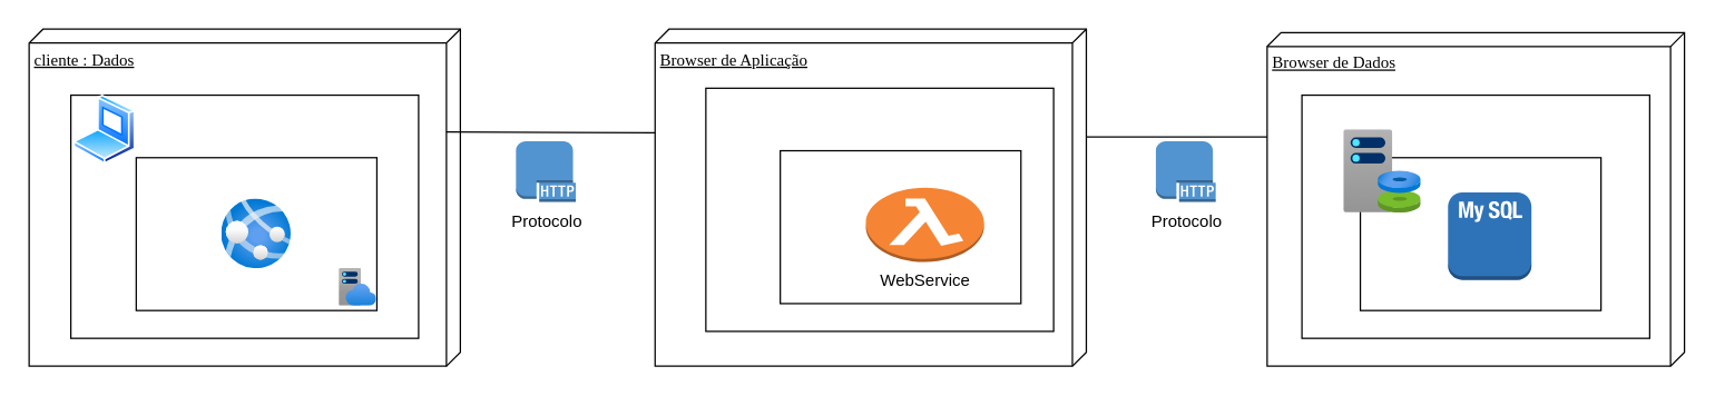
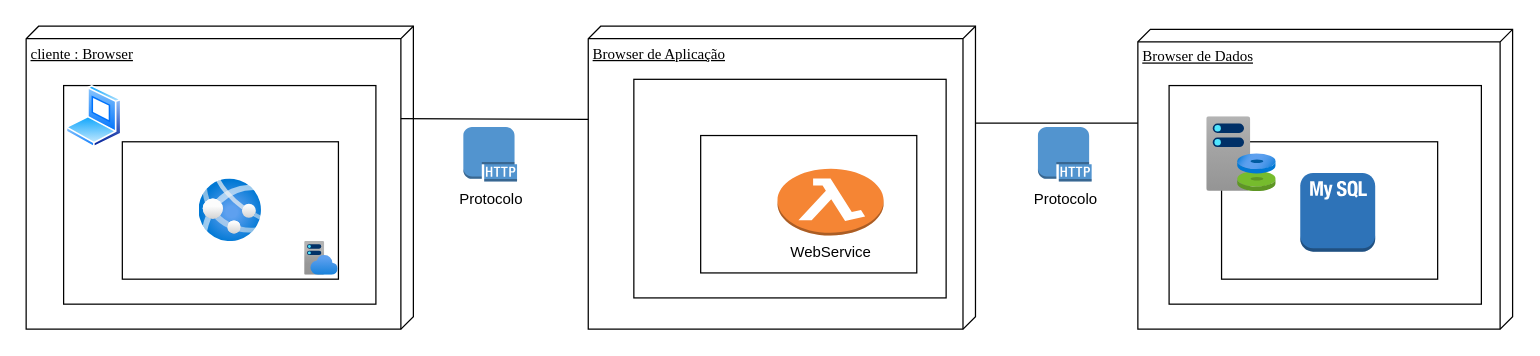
  <mxCell id="0" />
  <mxCell id="1" parent="0" />
- <mxCell id="2" value="cliente : Dados" style="verticalAlign=top;align=left;spacingTop=8;spacingLeft=2;spacingRight=12;shape=cube;size=10;direction=south;fontStyle=4;html=1;rounded=0;shadow=0;comic=0;labelBackgroundColor=none;strokeWidth=1;fontFamily=Verdana;fontSize=12" parent="1" vertex="1"><mxGeometry x="20" y="20.5" width="310" height="242.5" as="geometry" /></mxCell>
+ <mxCell id="2" value="cliente : Browser" style="verticalAlign=top;align=left;spacingTop=8;spacingLeft=2;spacingRight=12;shape=cube;size=10;direction=south;fontStyle=4;html=1;rounded=0;shadow=0;comic=0;labelBackgroundColor=none;strokeWidth=1;fontFamily=Verdana;fontSize=12" parent="1" vertex="1"><mxGeometry x="20" y="20.5" width="310" height="242.5" as="geometry" /></mxCell>
  <mxCell id="3" value="" style="rounded=0;whiteSpace=wrap;html=1;" parent="1" vertex="1"><mxGeometry x="50" y="68" width="250" height="175" as="geometry" /></mxCell>
  <mxCell id="4" value="Browser de Aplicação" style="verticalAlign=top;align=left;spacingTop=8;spacingLeft=2;spacingRight=12;shape=cube;size=10;direction=south;fontStyle=4;html=1;rounded=0;shadow=0;comic=0;labelBackgroundColor=none;strokeWidth=1;fontFamily=Verdana;fontSize=12" parent="1" vertex="1"><mxGeometry x="470" y="20.5" width="310" height="242.5" as="geometry" /></mxCell>
  <mxCell id="5" value="Browser de Dados" style="verticalAlign=top;align=left;spacingTop=8;spacingLeft=2;spacingRight=12;shape=cube;size=10;direction=south;fontStyle=4;html=1;rounded=0;shadow=0;comic=0;labelBackgroundColor=none;strokeWidth=1;fontFamily=Verdana;fontSize=12" parent="1" vertex="1"><mxGeometry x="910" y="23" width="300" height="240" as="geometry" /></mxCell>
  <mxCell id="6" value="" style="rounded=0;whiteSpace=wrap;html=1;" parent="1" vertex="1"><mxGeometry x="97" y="113" width="173" height="110" as="geometry" /></mxCell>
  <mxCell id="7" value="" style="image;aspect=fixed;html=1;points=[];align=center;fontSize=12;image=img/lib/azure2/app_services/App_Service_Plans.svg;" parent="1" vertex="1"><mxGeometry x="243" y="193" width="27" height="27" as="geometry" /></mxCell>
  <mxCell id="8" value="" style="image;aspect=fixed;html=1;points=[];align=center;fontSize=12;image=img/lib/azure2/app_services/App_Services.svg;" parent="1" vertex="1"><mxGeometry x="158.5" y="143" width="50" height="50" as="geometry" /></mxCell>
  <mxCell id="9" value="" style="rounded=0;whiteSpace=wrap;html=1;" parent="1" vertex="1"><mxGeometry x="506.5" y="63" width="250" height="175" as="geometry" /></mxCell>
  <mxCell id="10" value="" style="rounded=0;whiteSpace=wrap;html=1;" parent="1" vertex="1"><mxGeometry x="560" y="108" width="173" height="110" as="geometry" /></mxCell>
  <mxCell id="11" value="" style="rounded=0;whiteSpace=wrap;html=1;" parent="1" vertex="1"><mxGeometry x="935" y="68" width="250" height="175" as="geometry" /></mxCell>
  <mxCell id="12" value="" style="rounded=0;whiteSpace=wrap;html=1;" parent="1" vertex="1"><mxGeometry x="977" y="113" width="173" height="110" as="geometry" /></mxCell>
  <mxCell id="13" value="" style="image;aspect=fixed;html=1;points=[];align=center;fontSize=12;image=img/lib/azure2/azure_stack/Capacity.svg;" parent="1" vertex="1"><mxGeometry x="965.25" y="93" width="55.59" height="60" as="geometry" /></mxCell>
  <mxCell id="14" value="" style="endArrow=none;html=1;rounded=0;" parent="1" edge="1"><mxGeometry width="50" height="50" relative="1" as="geometry"><mxPoint x="320" y="94.5" as="sourcePoint" /><mxPoint x="470" y="95" as="targetPoint" /></mxGeometry></mxCell>
  <mxCell id="15" value="" style="endArrow=none;html=1;rounded=0;" parent="1" edge="1"><mxGeometry width="50" height="50" relative="1" as="geometry"><mxPoint x="780" y="98" as="sourcePoint" /><mxPoint x="910" y="98" as="targetPoint" /></mxGeometry></mxCell>
  <mxCell id="16" value="WebService&lt;div&gt;&lt;br&gt;&lt;/div&gt;" style="outlineConnect=0;dashed=0;verticalLabelPosition=bottom;verticalAlign=top;align=center;html=1;shape=mxgraph.aws3.lambda_function;fillColor=#F58534;gradientColor=none;" vertex="1" parent="1"><mxGeometry x="621.5" y="134.5" width="85" height="53.5" as="geometry" /></mxCell>
  <mxCell id="17" value="Protocolo" style="outlineConnect=0;dashed=0;verticalLabelPosition=bottom;verticalAlign=top;align=center;html=1;shape=mxgraph.aws3.http_protocol;fillColor=#5294CF;gradientColor=none;" vertex="1" parent="1"><mxGeometry x="370" y="101.25" width="43" height="43.5" as="geometry" /></mxCell>
  <mxCell id="18" value="Protocolo" style="outlineConnect=0;dashed=0;verticalLabelPosition=bottom;verticalAlign=top;align=center;html=1;shape=mxgraph.aws3.http_protocol;fillColor=#5294CF;gradientColor=none;" vertex="1" parent="1"><mxGeometry x="830" y="101.25" width="43" height="43.5" as="geometry" /></mxCell>
  <mxCell id="19" value="" style="outlineConnect=0;dashed=0;verticalLabelPosition=bottom;verticalAlign=top;align=center;html=1;shape=mxgraph.aws3.mysql_db_instance_2;fillColor=#2E73B8;gradientColor=none;" vertex="1" parent="1"><mxGeometry x="1040" y="138" width="60" height="63" as="geometry" /></mxCell>
  <mxCell id="20" value="" style="image;aspect=fixed;perimeter=ellipsePerimeter;html=1;align=center;shadow=0;dashed=0;spacingTop=3;image=img/lib/active_directory/laptop_client.svg;" vertex="1" parent="1"><mxGeometry x="52" y="68" width="45" height="50" as="geometry" /></mxCell>
